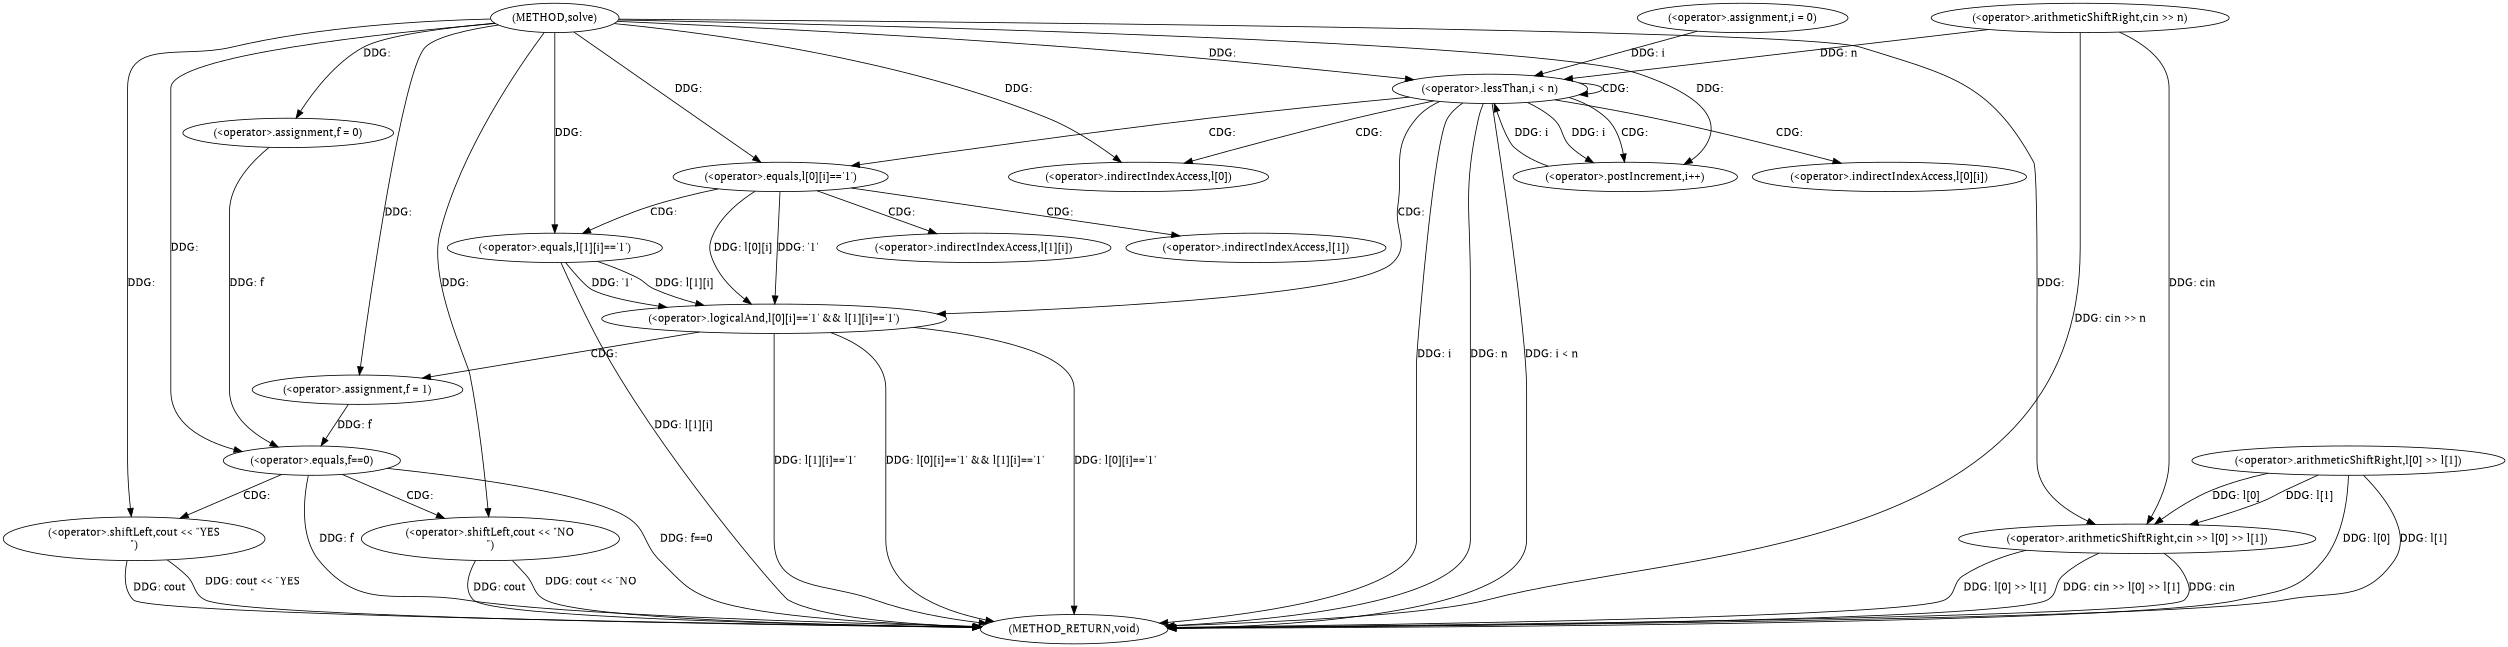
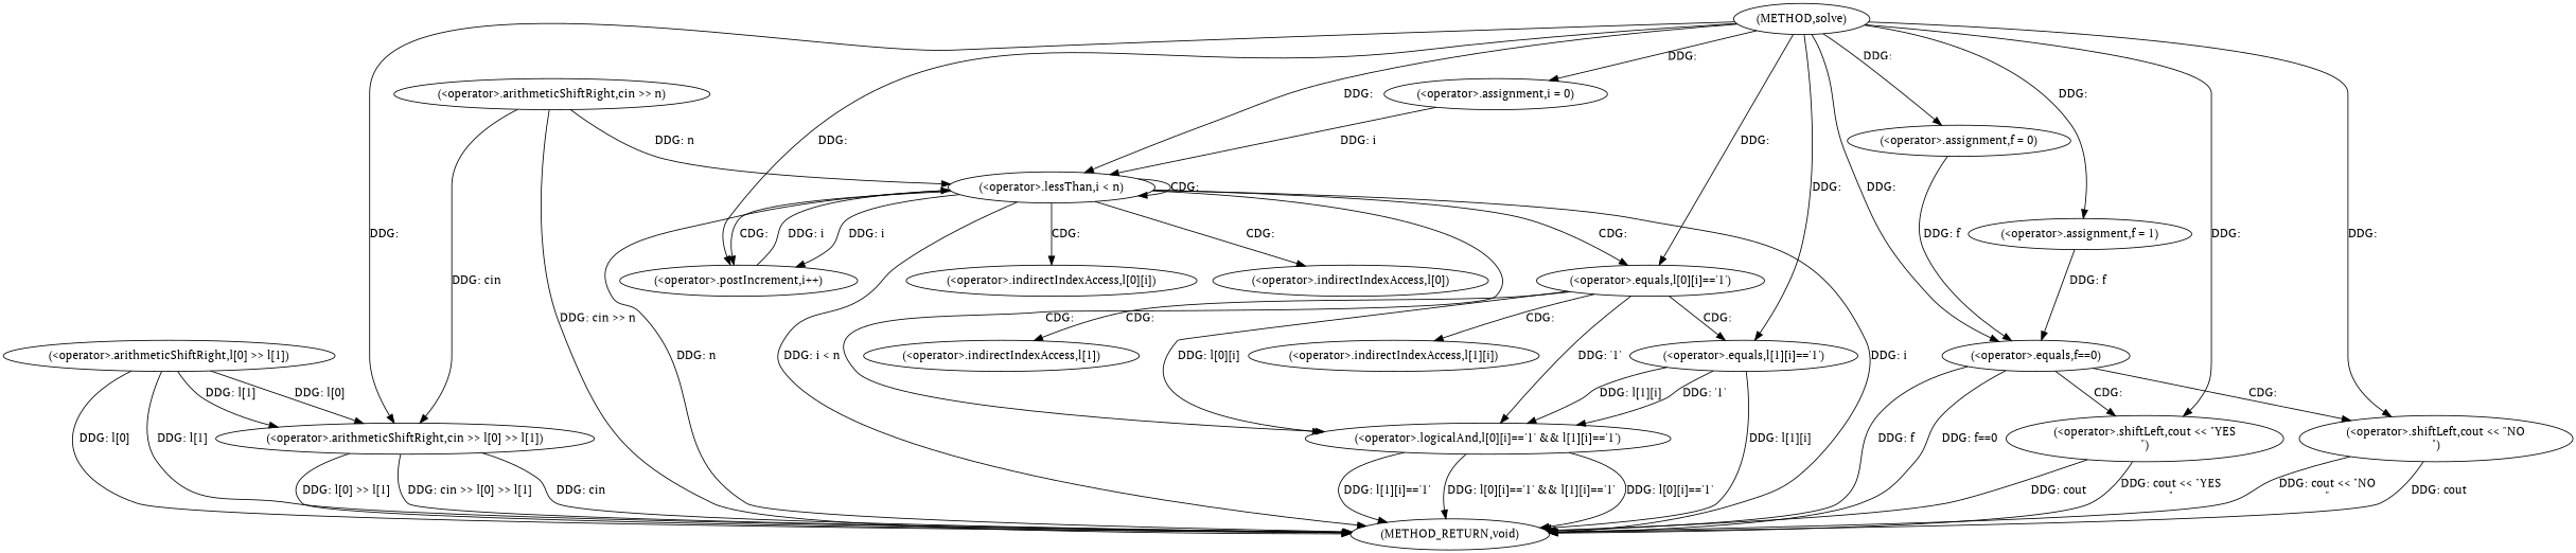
  digraph {
    fontname="PT Serif"
    node [fontname="PT Serif"]
    edge [fontname="PT Serif"]
    n1 [label="(METHOD,solve)"]
    n2 [label="(<operator>.assignment,f = 0)"]
    n3 [label="(<operator>.arithmeticShiftRight,cin >> l[0] >> l[1])"]
    n4 [label="(<operator>.assignment,i = 0)"]
    n5 [label="(<operator>.lessThan,i < n)"]
    n6 [label="(<operator>.postIncrement,i++)"]
    n7 [label="(<operator>.equals,f==0)"]
    n8 [label="(<operator>.shiftLeft,cout << \"YES\n\")"]
    n9 [label="(<operator>.assignment,f = 1)"]
    n10 [label="(<operator>.shiftLeft,cout << \"NO\n\")"]
    n11 [label="(<operator>.equals,l[0][i]=='1')"]
    n12 [label="(<operator>.equals,l[1][i]=='1')"]
    n13 [label="(<operator>.arithmeticShiftRight,cin >> n)"]
    n14 [label="(METHOD_RETURN,void)"]
    n15 [label="(<operator>.logicalAnd,l[0][i]=='1' && l[1][i]=='1')"]
    n16 [label="(<operator>.indirectIndexAccess,l[0][i])"]
    n17 [label="(<operator>.indirectIndexAccess,l[0])"]
    n18 [label="(<operator>.indirectIndexAccess,l[1][i])"]
    n19 [label="(<operator>.indirectIndexAccess,l[1])"]
    n20 [label="(<operator>.arithmeticShiftRight,l[0] >> l[1])"]
    n1 -> n2 [label="DDG: "]
    n1 -> n3 [label="DDG: "]
-   n1 -> n17 [label="DDG: "]
+   n1 -> n4 [label="DDG: "]
    n1 -> n5 [label="DDG: "]
    n1 -> n6 [label="DDG: "]
    n1 -> n7 [label="DDG: "]
    n1 -> n8 [label="DDG: "]
    n1 -> n9 [label="DDG: "]
    n1 -> n10 [label="DDG: "]
    n1 -> n11 [label="DDG: "]
    n1 -> n12 [label="DDG: "]
    n2 -> n7 [label="DDG: f"]
    n3 -> n14 [label="DDG: cin"]
    n3 -> n14 [label="DDG: l[0] >> l[1]"]
    n3 -> n14 [label="DDG: cin >> l[0] >> l[1]"]
    n4 -> n5 [label="DDG: i"]
    n5 -> n5 [label="CDG: "]
    n5 -> n6 [label="DDG: i"]
    n5 -> n6 [label="CDG: "]
    n5 -> n11 [label="CDG: "]
    n5 -> n14 [label="DDG: i"]
    n5 -> n14 [label="DDG: n"]
    n5 -> n14 [label="DDG: i < n"]
    n5 -> n15 [label="CDG: "]
    n5 -> n16 [label="CDG: "]
    n5 -> n17 [label="CDG: "]
    n6 -> n5 [label="DDG: i"]
    n7 -> n8 [label="CDG: "]
    n7 -> n10 [label="CDG: "]
    n7 -> n14 [label="DDG: f"]
    n7 -> n14 [label="DDG: f==0"]
    n8 -> n14 [label="DDG: cout"]
    n8 -> n14 [label="DDG: cout << \"YES\n\""]
    n9 -> n7 [label="DDG: f"]
    n10 -> n14 [label="DDG: cout"]
    n10 -> n14 [label="DDG: cout << \"NO\n\""]
    n11 -> n12 [label="CDG: "]
    n11 -> n15 [label="DDG: '1'"]
    n11 -> n15 [label="DDG: l[0][i]"]
    n11 -> n18 [label="CDG: "]
    n11 -> n19 [label="CDG: "]
    n12 -> n14 [label="DDG: l[1][i]"]
    n12 -> n15 [label="DDG: l[1][i]"]
    n12 -> n15 [label="DDG: '1'"]
    n13 -> n3 [label="DDG: cin"]
    n13 -> n5 [label="DDG: n"]
    n13 -> n14 [label="DDG: cin >> n"]
-   n15 -> n9 [label="CDG: "]
    n15 -> n14 [label="DDG: l[0][i]=='1'"]
    n15 -> n14 [label="DDG: l[1][i]=='1'"]
    n15 -> n14 [label="DDG: l[0][i]=='1' && l[1][i]=='1'"]
    n20 -> n3 [label="DDG: l[0]"]
    n20 -> n3 [label="DDG: l[1]"]
    n20 -> n14 [label="DDG: l[0]"]
    n20 -> n14 [label="DDG: l[1]"]
  }
